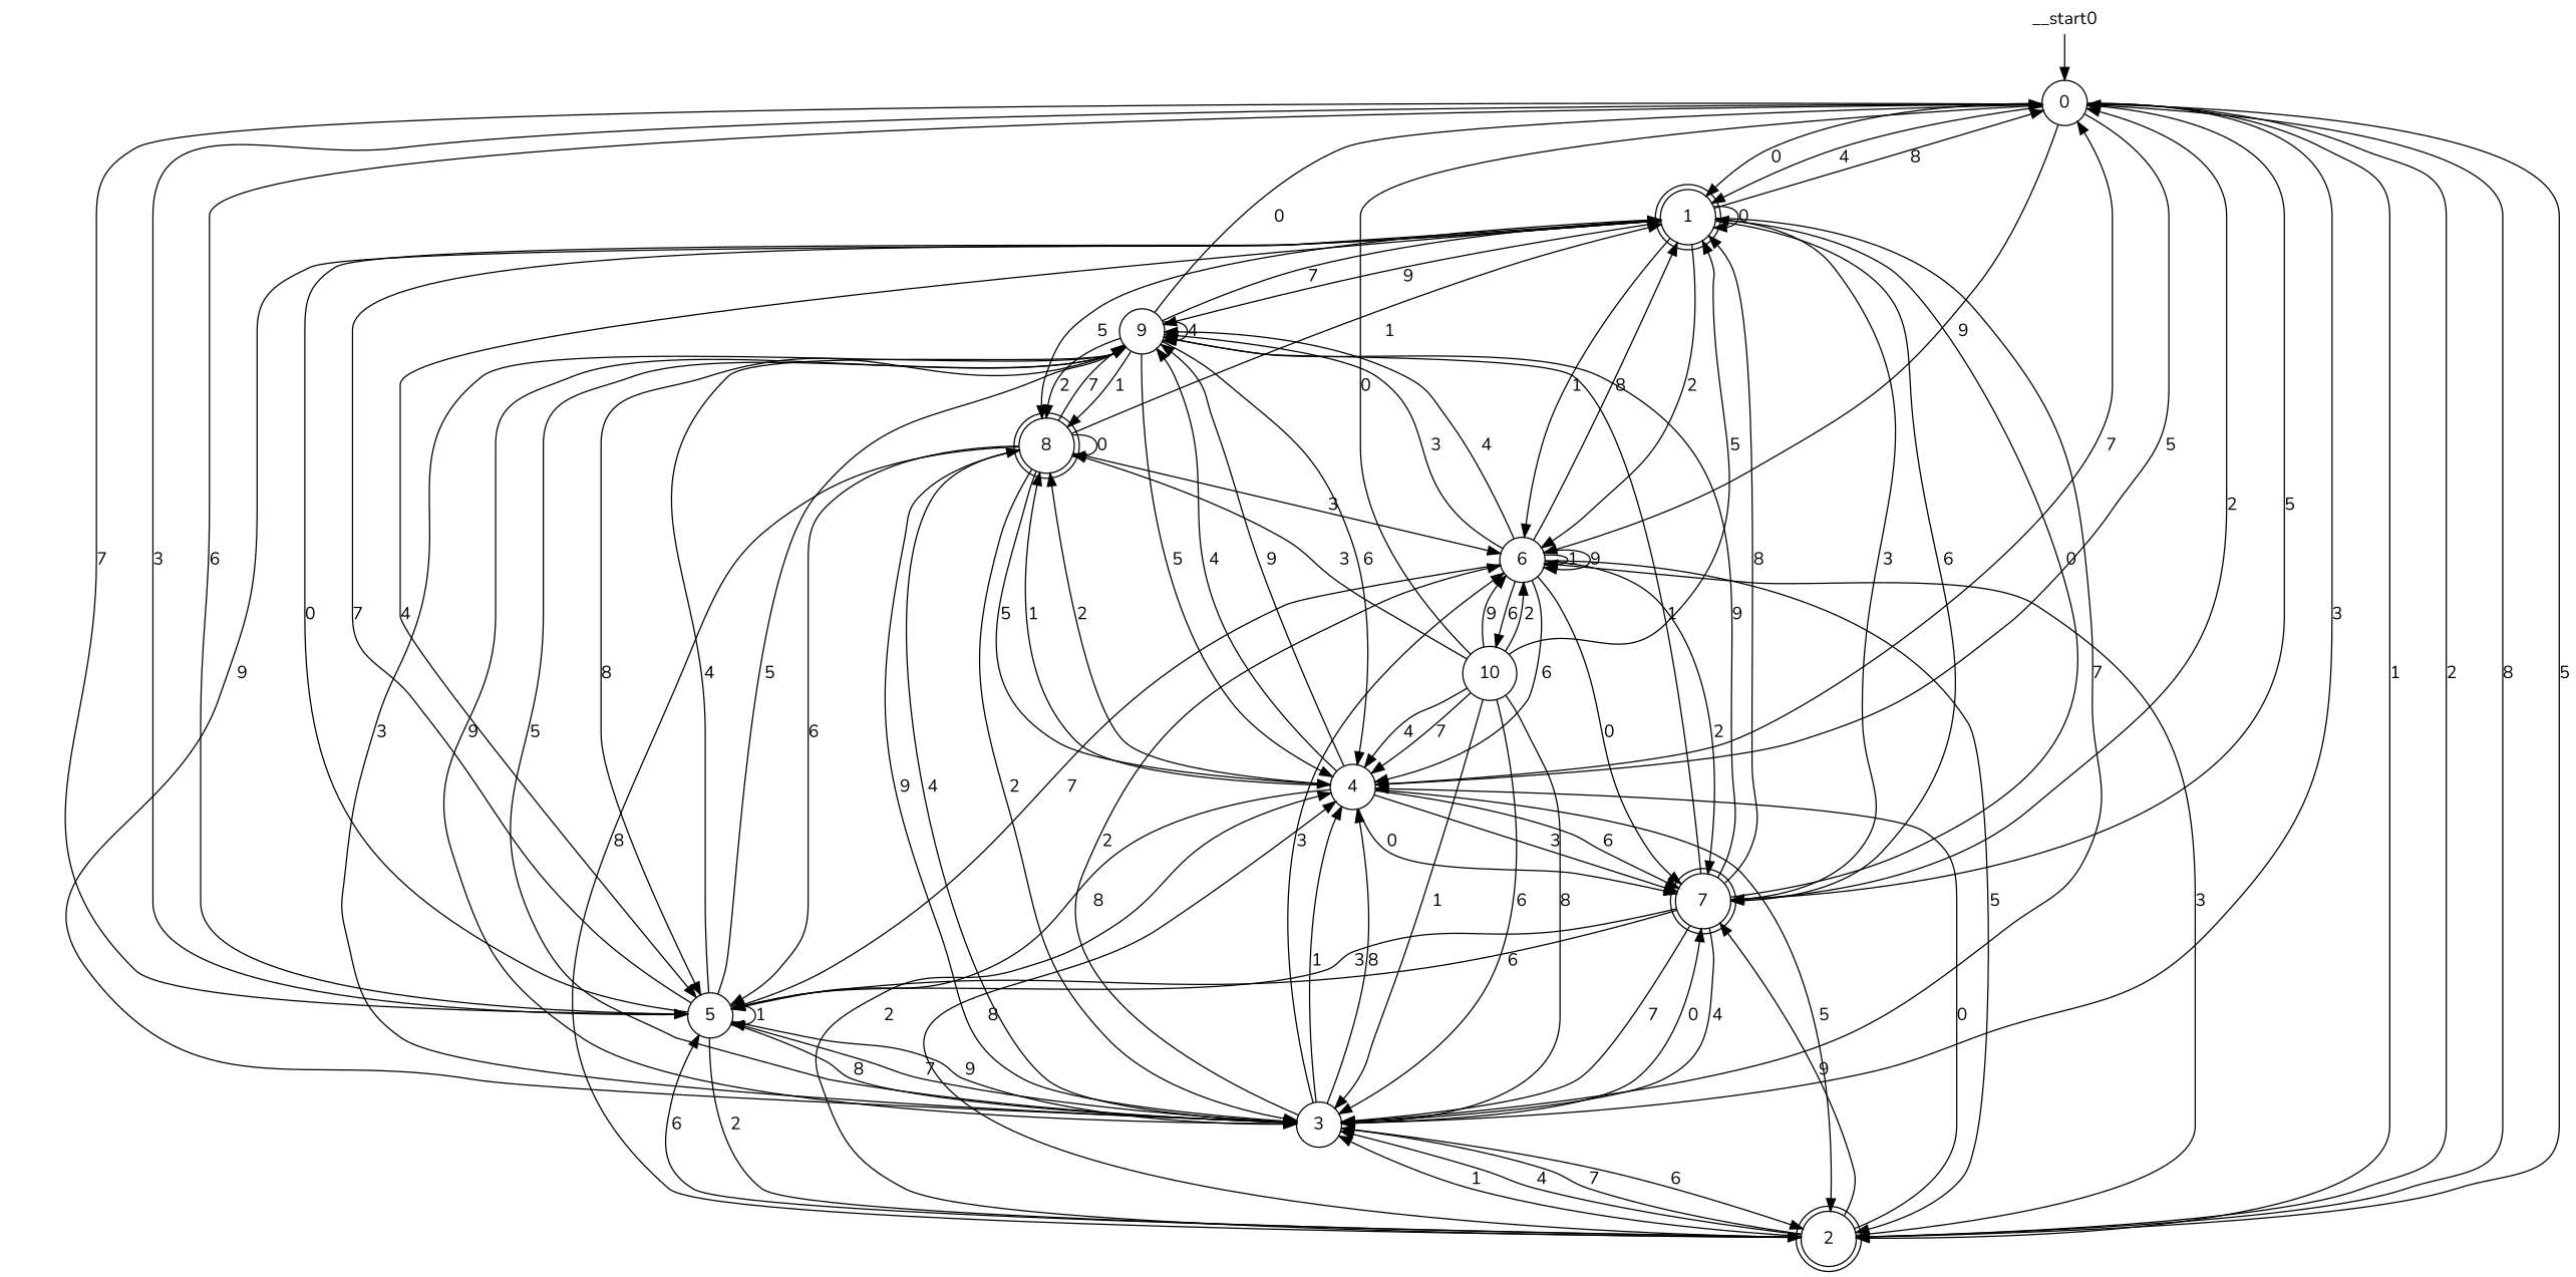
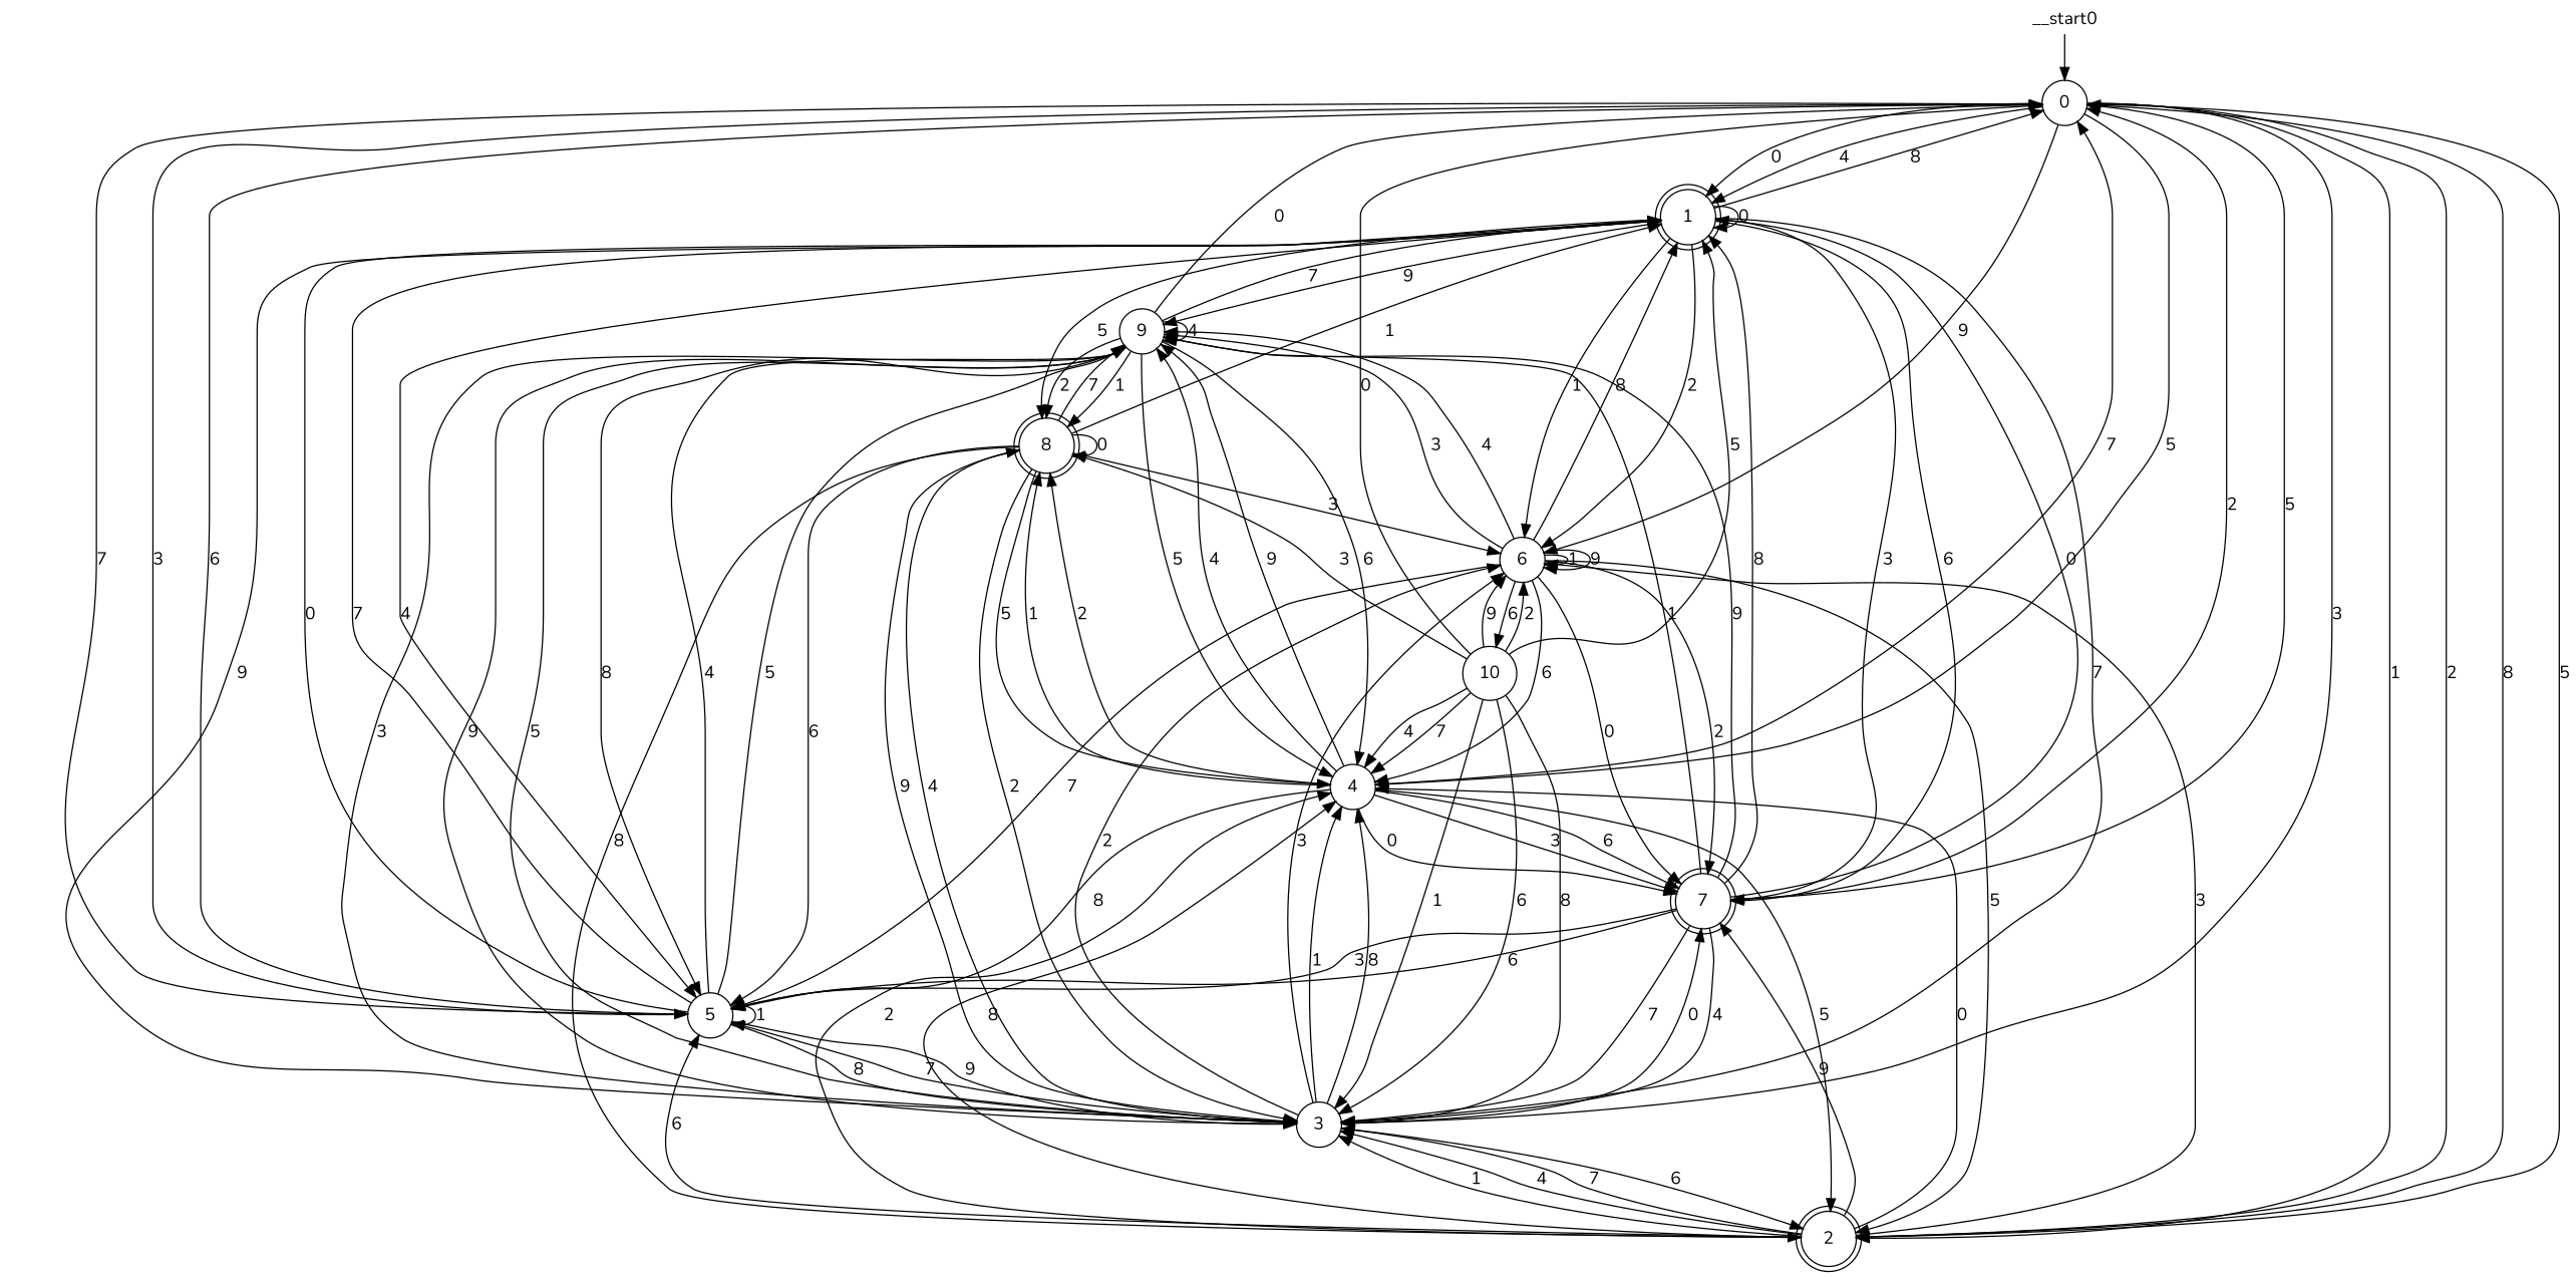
  digraph {
    fontname=Nunito
    node [fontname=Nunito shape=circle]
    edge [fontname=Nunito]
    n1 [label=0]
    n2 [label=1 shape=doublecircle]
    n3 [label=2 shape=doublecircle]
    n4 [label=3]
    n5 [label=4]
    n6 [label=5]
    n7 [label=6]
    n8 [label=7 shape=doublecircle]
    n9 [label=8 shape=doublecircle]
    n10 [label=9]
    n11 [label=10]
    __start0 [height=0 shape=none width=0]
    n1 -> n2 [label=0]
    n1 -> n2 [label=4]
    n1 -> n3 [label=1]
    n1 -> n3 [label=2]
    n1 -> n3 [label=8]
    n1 -> n4 [label=3]
    n1 -> n5 [label=5]
    n1 -> n6 [label=6]
    n1 -> n6 [label=7]
    n1 -> n7 [label=9]
    n2 -> n1 [label=8]
    n2 -> n2 [label=0]
    n2 -> n4 [label=7]
    n2 -> n6 [label=4]
    n2 -> n7 [label=1]
    n2 -> n7 [label=2]
    n2 -> n8 [label=3]
    n2 -> n8 [label=6]
    n2 -> n9 [label=5]
    n2 -> n10 [label=9]
    n3 -> n1 [label=5]
    n3 -> n4 [label=1]
    n3 -> n4 [label=4]
    n3 -> n4 [label=7]
    n3 -> n5 [label=0]
    n3 -> n5 [label=2]
    n3 -> n5 [label=8]
    n3 -> n6 [label=6]
    n3 -> n7 [label=3]
    n3 -> n8 [label=9]
    n4 -> n2 [label=9]
    n4 -> n3 [label=6]
    n4 -> n5 [label=1]
    n4 -> n5 [label=8]
    n4 -> n6 [label=7]
    n4 -> n7 [label=2]
    n4 -> n7 [label=3]
    n4 -> n8 [label=0]
    n4 -> n9 [label=4]
    n4 -> n10 [label=5]
    n5 -> n1 [label=7]
    n5 -> n3 [label=5]
    n5 -> n6 [label=8]
    n5 -> n8 [label=0]
    n5 -> n8 [label=3]
    n5 -> n8 [label=6]
    n5 -> n9 [label=1]
    n5 -> n9 [label=2]
    n5 -> n10 [label=4]
    n5 -> n10 [label=9]
    n6 -> n1 [label=3]
    n6 -> n2 [label=0]
    n6 -> n2 [label=7]
-   n6 -> n3 [label=2]
    n6 -> n4 [label=8]
    n6 -> n4 [label=9]
    n6 -> n6 [label=1]
    n6 -> n10 [label=4]
    n6 -> n10 [label=5]
    n7 -> n2 [label=8]
    n7 -> n3 [label=5]
    n7 -> n5 [label=6]
    n7 -> n6 [label=7]
    n7 -> n7 [label=1]
    n7 -> n7 [label=9]
    n7 -> n8 [label=0]
    n7 -> n8 [label=2]
    n7 -> n10 [label=3]
    n7 -> n10 [label=4]
    n7 -> n11 [label=6]
    n8 -> n1 [label=2]
    n8 -> n1 [label=5]
    n8 -> n2 [label=0]
    n8 -> n2 [label=8]
    n8 -> n4 [label=4]
    n8 -> n4 [label=7]
    n8 -> n6 [label=3]
    n8 -> n6 [label=6]
    n8 -> n10 [label=1]
    n8 -> n10 [label=9]
    n9 -> n2 [label=1]
    n9 -> n3 [label=8]
    n9 -> n4 [label=2]
    n9 -> n4 [label=9]
    n9 -> n5 [label=5]
    n9 -> n6 [label=6]
    n9 -> n7 [label=3]
    n9 -> n9 [label=0]
    n9 -> n10 [label=7]
    n10 -> n1 [label=0]
    n10 -> n2 [label=7]
    n10 -> n4 [label=3]
    n10 -> n4 [label=9]
    n10 -> n5 [label=5]
    n10 -> n5 [label=6]
    n10 -> n6 [label=8]
    n10 -> n9 [label=1]
    n10 -> n9 [label=2]
    n10 -> n10 [label=4]
    n11 -> n1 [label=0]
    n11 -> n2 [label=5]
    n11 -> n4 [label=1]
    n11 -> n4 [label=6]
    n11 -> n4 [label=8]
    n11 -> n5 [label=4]
    n11 -> n5 [label=7]
    n11 -> n7 [label=2]
    n11 -> n7 [label=9]
    n11 -> n9 [label=3]
    __start0 -> n1
  }
